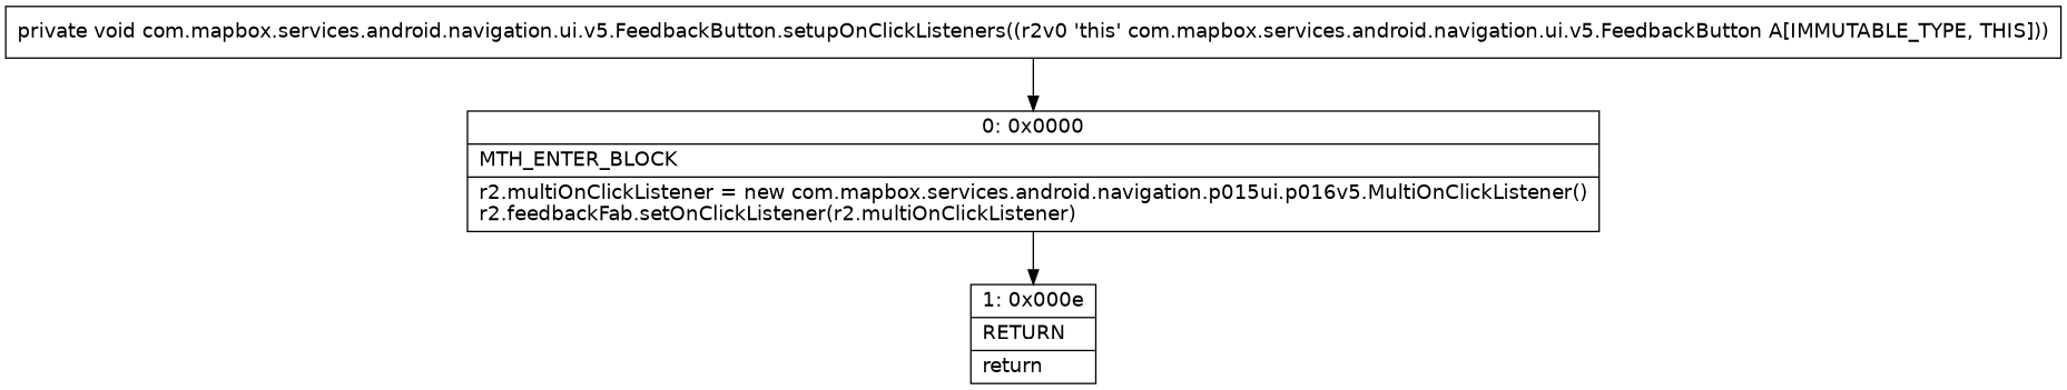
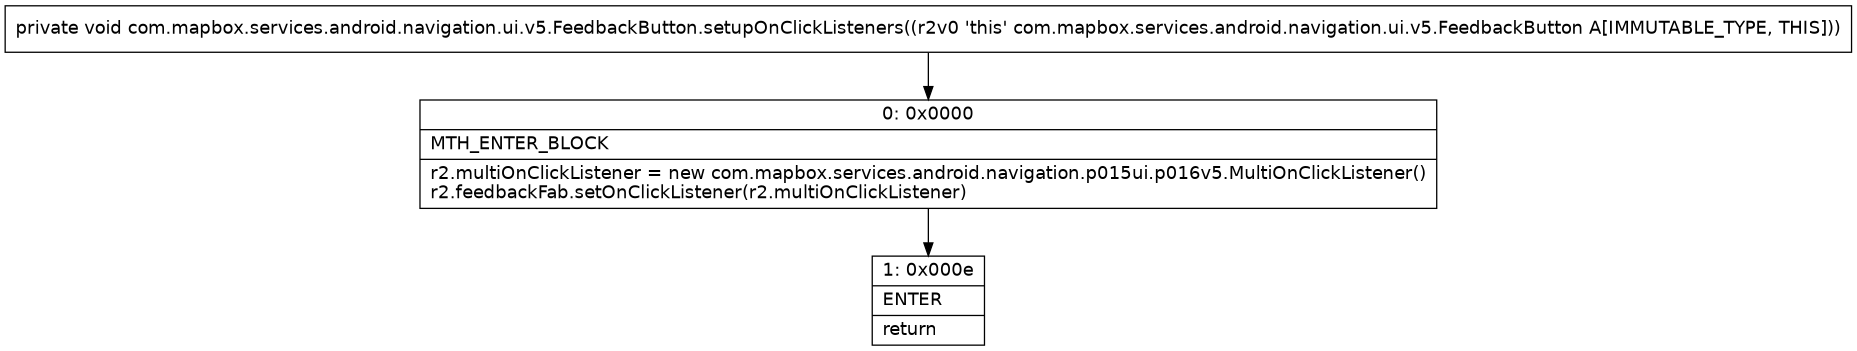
  digraph {
    fontname="DejaVu Sans"
    node [shape=record fontname="DejaVu Sans"]
    edge [fontname="DejaVu Sans"]
    n1 [label="{0\:\ 0x0000|MTH_ENTER_BLOCK\l|r2.multiOnClickListener = new com.mapbox.services.android.navigation.p015ui.p016v5.MultiOnClickListener()\lr2.feedbackFab.setOnClickListener(r2.multiOnClickListener)\l}"]
-   n2 [label="{1\:\ 0x000e|RETURN\l|return\l}"]
+   n2 [label="{1\:\ 0x000e|ENTER\l|return\l}"]
    n3 [label="{private void com.mapbox.services.android.navigation.ui.v5.FeedbackButton.setupOnClickListeners((r2v0 'this' com.mapbox.services.android.navigation.ui.v5.FeedbackButton A[IMMUTABLE_TYPE, THIS])) }"]
    n1 -> n2
    n3 -> n1
  }
